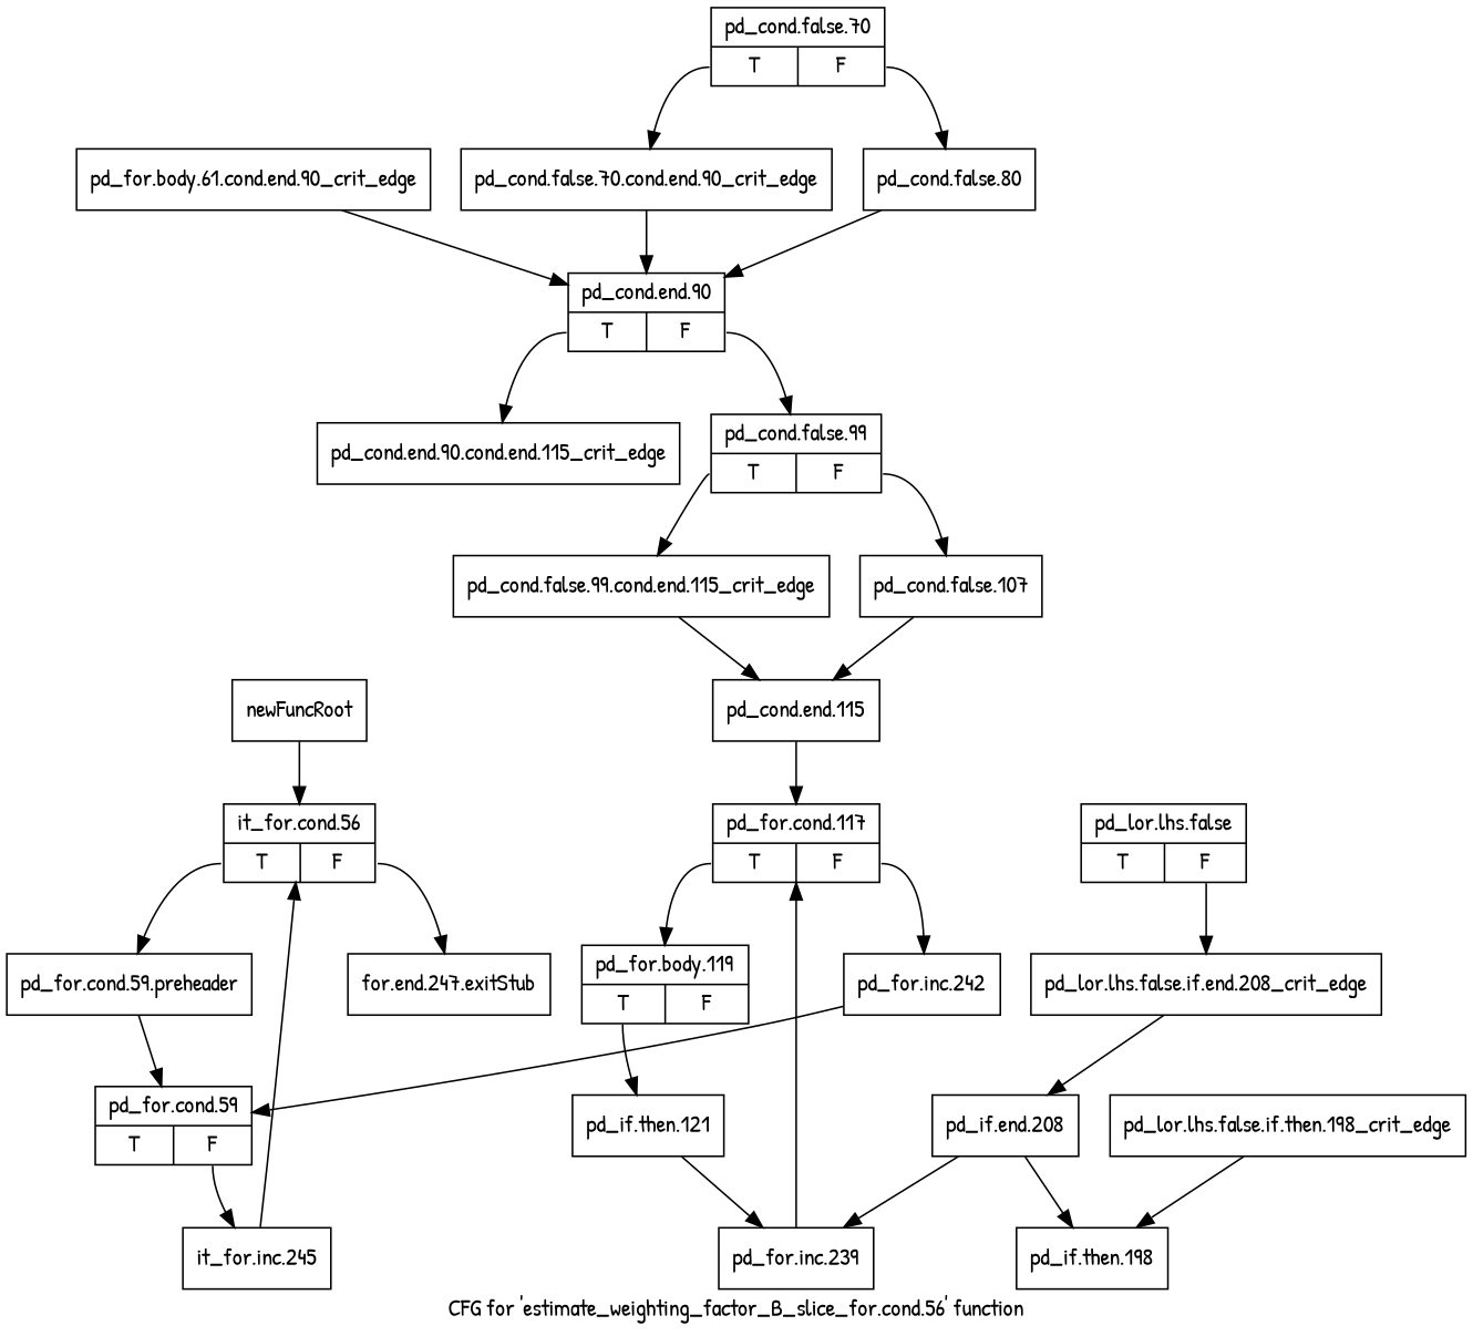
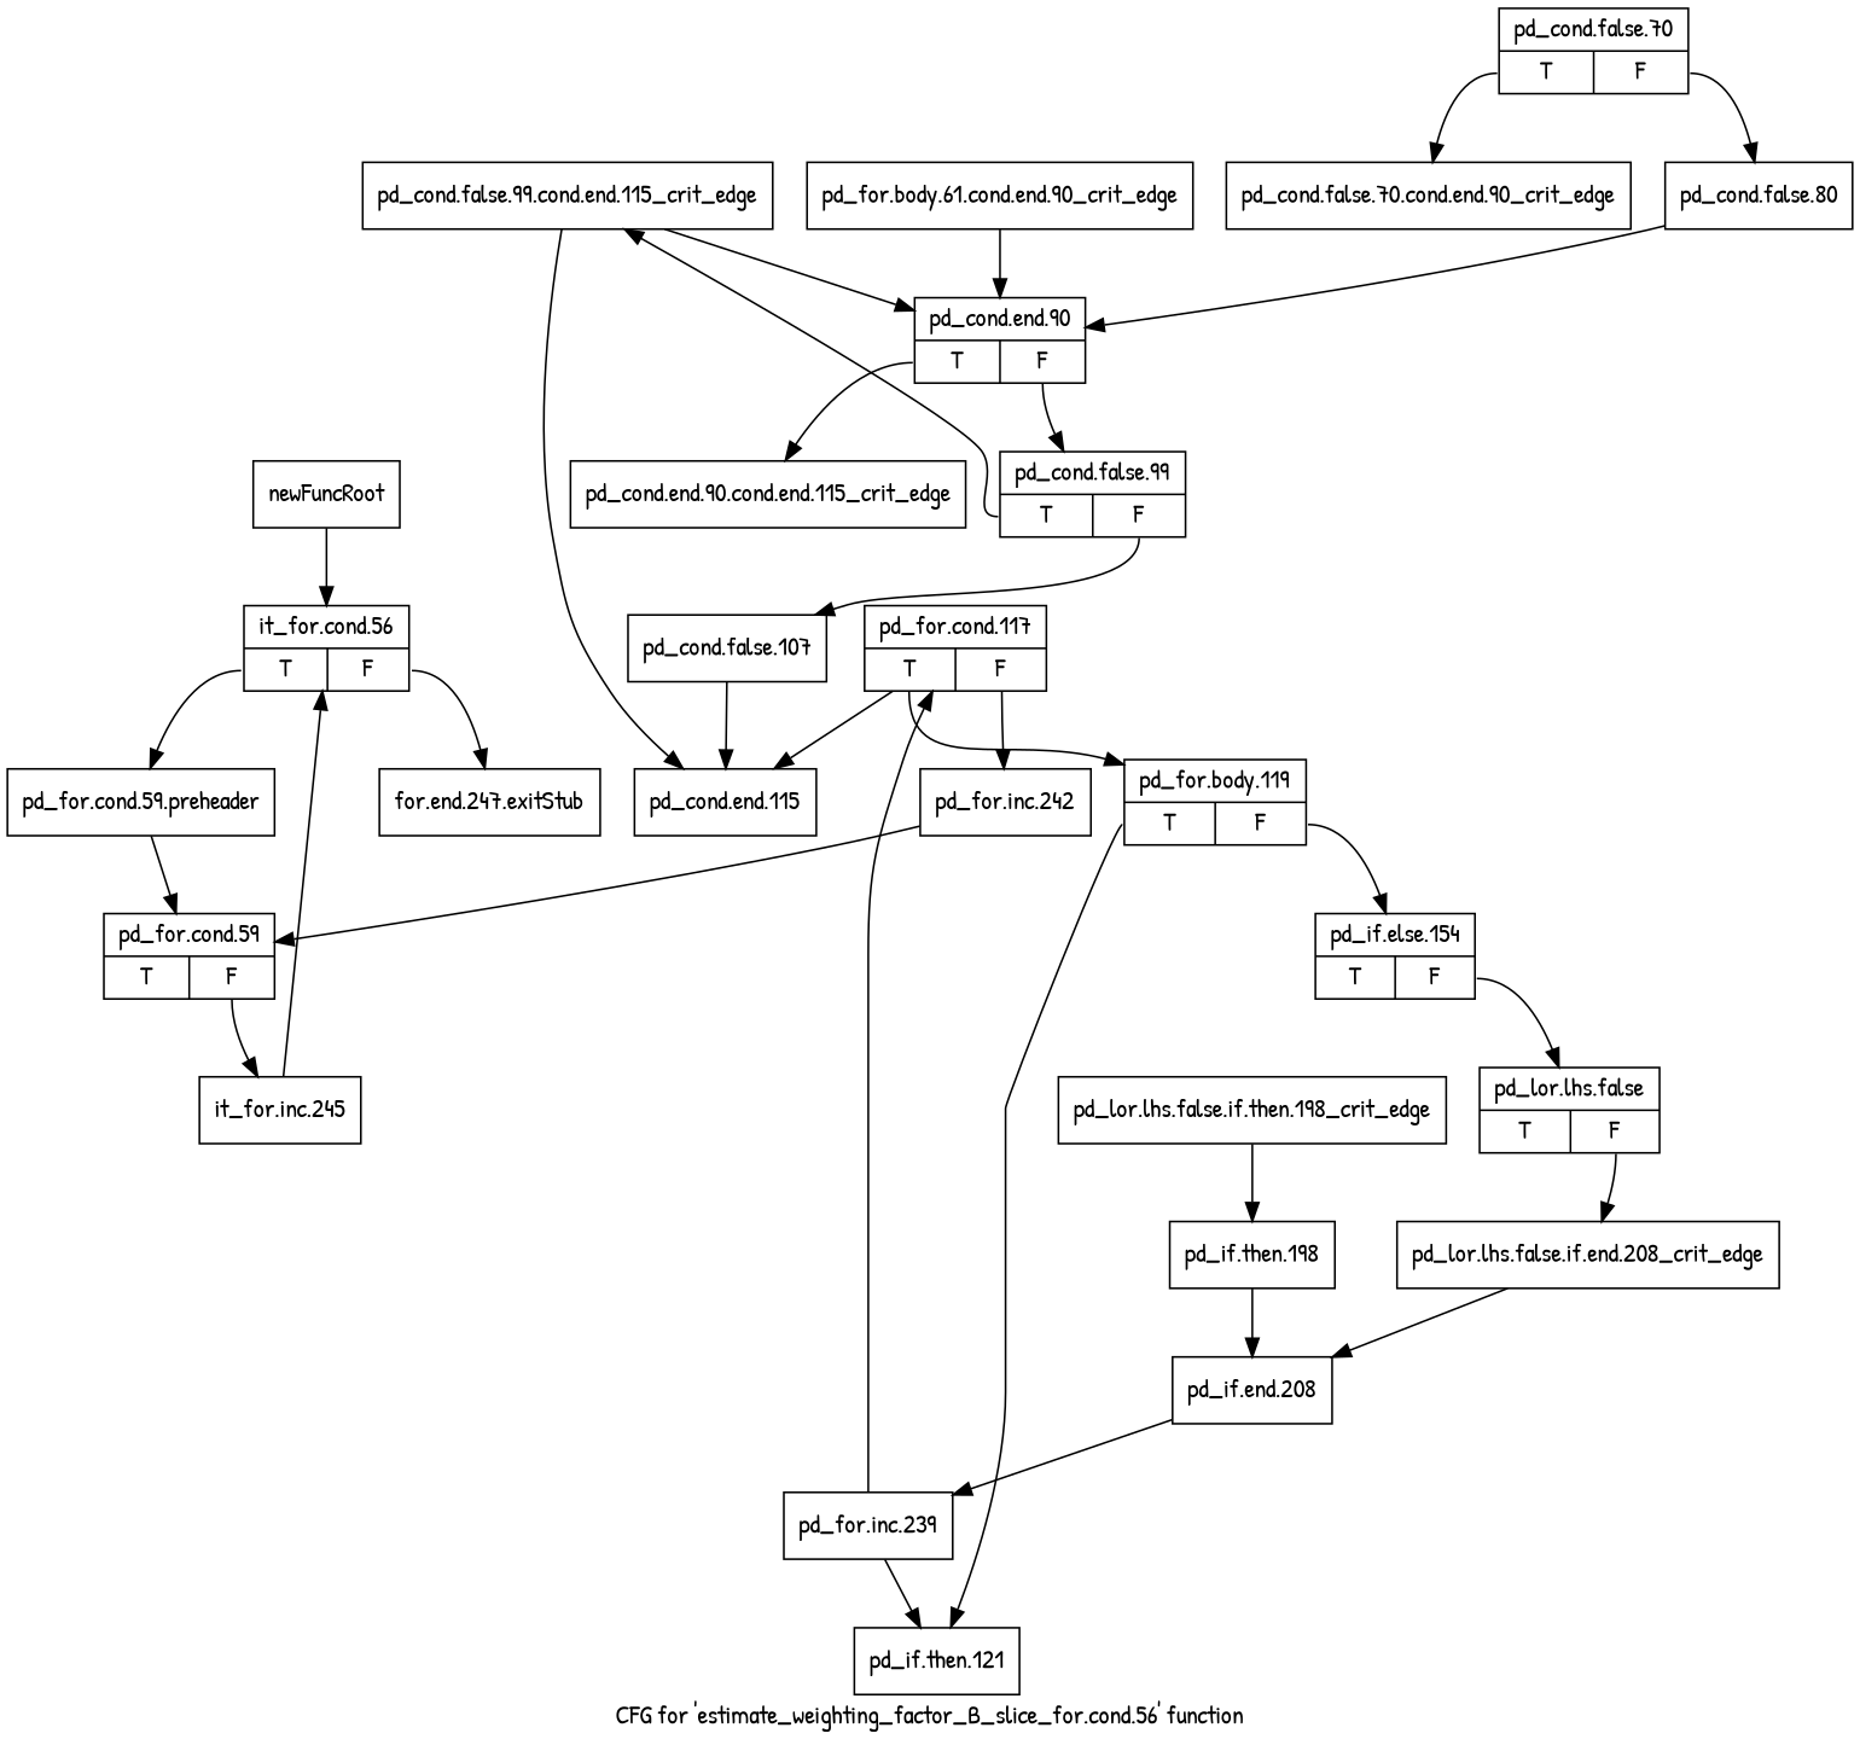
  digraph {
    fontname="Patrick Hand"
    label="CFG for 'estimate_weighting_factor_B_slice_for.cond.56' function"
    node [fontname="Patrick Hand" shape=record]
    edge [fontname="Patrick Hand"]
    n1 [label="{newFuncRoot}"]
    n2 [label="{it_for.cond.56|{<s0>T|<s1>F}}"]
    n3 [label="{for.end.247.exitStub}"]
    n4 [label="{pd_for.cond.59.preheader}"]
    n5 [label="{pd_for.cond.59|{<s0>T|<s1>F}}"]
    n6 [label="{it_for.inc.245}"]
    n7 [label="{pd_for.body.61.cond.end.90_crit_edge}"]
    n8 [label="{pd_cond.end.90|{<s0>T|<s1>F}}"]
    n9 [label="{pd_cond.false.70|{<s0>T|<s1>F}}"]
    n10 [label="{pd_cond.false.70.cond.end.90_crit_edge}"]
    n11 [label="{pd_cond.false.80}"]
    n12 [label="{pd_cond.end.90.cond.end.115_crit_edge}"]
    n13 [label="{pd_cond.false.99|{<s0>T|<s1>F}}"]
    n14 [label="{pd_cond.false.99.cond.end.115_crit_edge}"]
    n15 [label="{pd_cond.false.107}"]
    n16 [label="{pd_cond.end.115}"]
    n17 [label="{pd_for.cond.117|{<s0>T|<s1>F}}"]
    n18 [label="{pd_for.body.119|{<s0>T|<s1>F}}"]
    n19 [label="{pd_for.inc.242}"]
    n20 [label="{pd_if.then.121}"]
+   n21 [label="{pd_if.else.154|{<s0>T|<s1>F}}"]
    n22 [label="{pd_for.inc.239}"]
    n23 [label="{pd_lor.lhs.false|{<s0>T|<s1>F}}"]
    n24 [label="{pd_lor.lhs.false.if.end.208_crit_edge}"]
    n25 [label="{pd_if.then.198}"]
    n26 [label="{pd_if.end.208}"]
    n27 [label="{pd_lor.lhs.false.if.then.198_crit_edge}"]
    n1 -> n2
    n2 -> n3 [tailport=s1]
    n2 -> n4 [tailport=s0]
    n4 -> n5
    n5 -> n6 [tailport=s1]
    n6 -> n2
    n7 -> n8
    n8 -> n12 [tailport=s0]
    n8 -> n13 [tailport=s1]
    n9 -> n10 [tailport=s0]
    n9 -> n11 [tailport=s1]
-   n10 -> n8
+   n14 -> n8
    n11 -> n8
    n13 -> n14 [tailport=s0]
    n13 -> n15 [tailport=s1]
    n14 -> n16
    n15 -> n16
-   n16 -> n17
+   n17 -> n16
    n17 -> n18 [tailport=s0]
    n17 -> n19 [tailport=s1]
    n18 -> n20 [tailport=s0]
+   n18 -> n21 [tailport=s1]
    n19 -> n5
-   n20 -> n22
+   n22 -> n20
+   n21 -> n23 [tailport=s1]
    n22 -> n17
    n23 -> n24 [tailport=s1]
    n24 -> n26
-   n26 -> n25
+   n25 -> n26
    n26 -> n22
    n27 -> n25
  }
